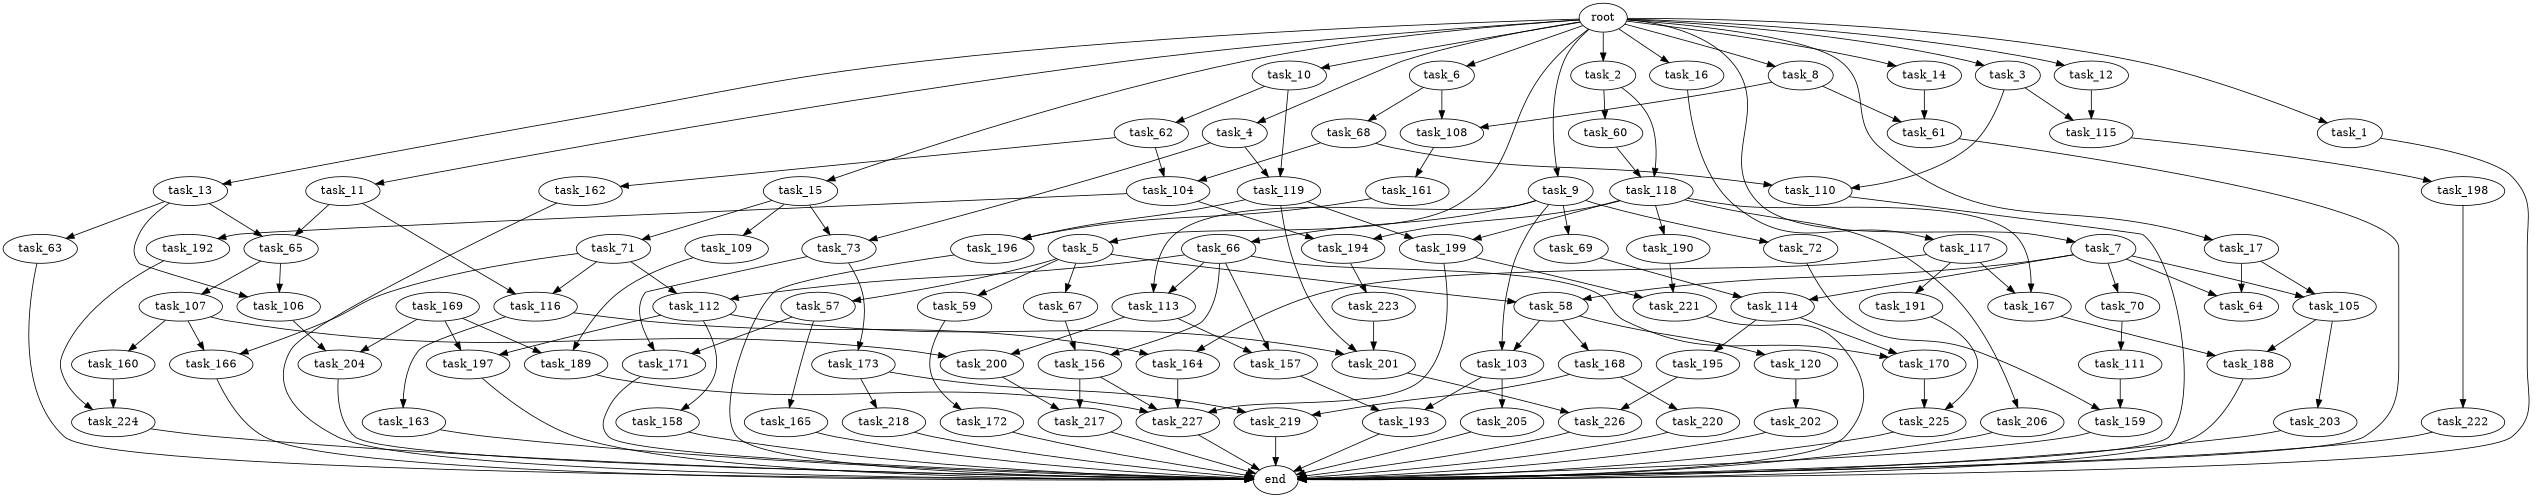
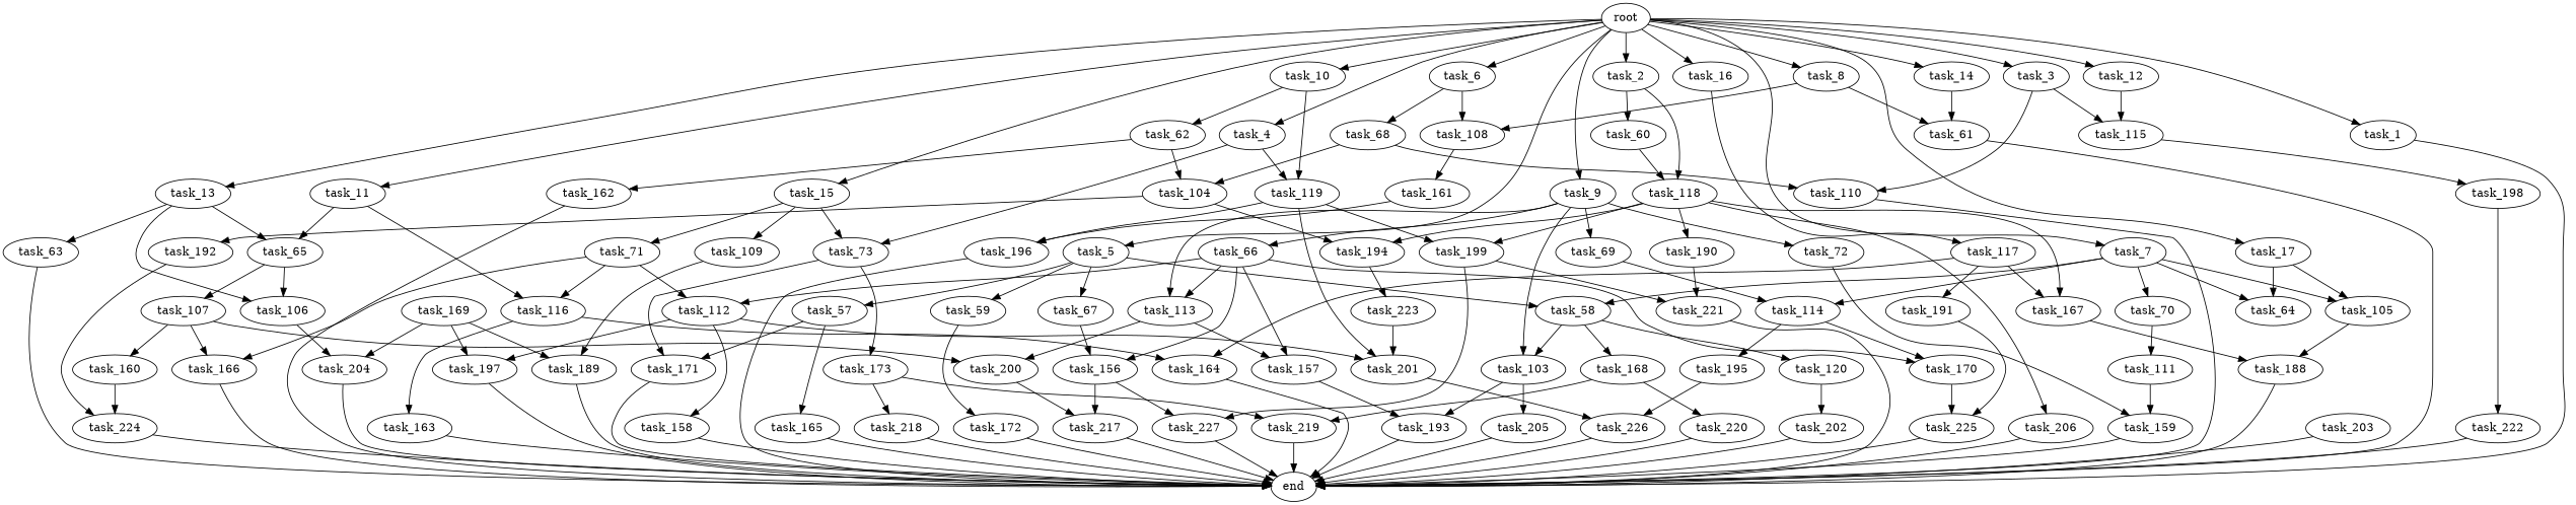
  digraph {
    task_104
    task_192
    task_194
    task_224
    task_223
    task_171
    end
    task_195
    task_226
    task_160
    task_17
    task_64
    task_105
    task_188
    task_203
    task_190
    task_221
    task_219
    task_202
    task_217
    task_112
    task_197
    task_158
    task_201
    task_69
    task_114
    task_170
    task_11
    task_65
    task_116
    task_107
    task_106
    task_164
    task_163
    task_109
    task_189
    task_199
    task_227
    task_73
    task_173
    task_218
    task_59
    task_172
    task_7
    task_58
    task_70
    task_103
    task_120
    task_168
    task_111
    task_113
    task_157
    task_200
    task_193
    task_67
    task_156
    task_205
    task_115
    task_198
    task_222
    task_206
    task_63
    task_61
    task_166
    task_72
    task_159
    task_196
    task_118
    task_167
    task_3
    task_110
    task_225
    task_57
    task_165
    task_14
    task_62
    task_162
    task_119
    task_108
    task_161
    task_9
    task_66
    task_220
    task_8
    root
    task_4
    task_13
    task_5
    task_6
    task_16
    task_15
    task_10
    task_1
    task_2
    task_12
    task_68
    task_117
    task_71
    task_60
    task_169
    task_204
    task_191
    task_104 -> task_192
    task_104 -> task_194
    task_192 -> task_224
    task_194 -> task_223
    task_224 -> end
    task_223 -> task_201
    task_171 -> end
    task_195 -> task_226
    task_226 -> end
    task_160 -> task_224
    task_17 -> task_64
    task_17 -> task_105
    task_105 -> task_188
-   task_105 -> task_203
    task_188 -> end
    task_203 -> end
    task_190 -> task_221
    task_221 -> end
    task_219 -> end
    task_202 -> end
    task_217 -> end
    task_112 -> task_197
    task_112 -> task_158
    task_112 -> task_201
    task_197 -> end
    task_158 -> end
    task_201 -> task_226
    task_69 -> task_114
    task_114 -> task_195
    task_114 -> task_170
    task_170 -> task_225
    task_11 -> task_65
    task_11 -> task_116
    task_65 -> task_107
    task_65 -> task_106
    task_116 -> task_164
    task_116 -> task_163
    task_107 -> task_160
    task_107 -> task_200
    task_107 -> task_166
    task_106 -> task_204
-   task_164 -> task_227
+   task_164 -> end
    task_163 -> end
    task_109 -> task_189
-   task_189 -> task_227
+   task_189 -> end
    task_199 -> task_221
    task_199 -> task_227
    task_227 -> end
    task_73 -> task_171
    task_73 -> task_173
    task_173 -> task_219
    task_173 -> task_218
    task_218 -> end
    task_59 -> task_172
    task_172 -> end
    task_7 -> task_64
    task_7 -> task_105
    task_7 -> task_114
    task_7 -> task_58
    task_7 -> task_70
    task_58 -> task_103
    task_58 -> task_120
    task_58 -> task_168
    task_70 -> task_111
    task_103 -> task_193
    task_103 -> task_205
    task_120 -> task_202
    task_168 -> task_219
    task_168 -> task_220
    task_111 -> task_159
    task_113 -> task_157
    task_113 -> task_200
    task_157 -> task_193
    task_200 -> task_217
    task_193 -> end
    task_67 -> task_156
    task_156 -> task_217
    task_156 -> task_227
    task_205 -> end
    task_115 -> task_198
    task_198 -> task_222
    task_222 -> end
    task_206 -> end
    task_63 -> end
    task_61 -> end
    task_166 -> end
    task_72 -> task_159
    task_159 -> end
    task_196 -> end
    task_118 -> task_194
    task_118 -> task_190
    task_118 -> task_199
    task_118 -> task_206
    task_118 -> task_167
    task_167 -> task_188
    task_3 -> task_115
    task_3 -> task_110
    task_110 -> end
    task_225 -> end
    task_57 -> task_171
    task_57 -> task_165
    task_165 -> end
    task_14 -> task_61
    task_62 -> task_104
    task_62 -> task_162
    task_162 -> end
    task_119 -> task_201
    task_119 -> task_199
    task_119 -> task_196
    task_108 -> task_161
    task_161 -> task_196
    task_9 -> task_69
    task_9 -> task_103
    task_9 -> task_113
    task_9 -> task_72
    task_9 -> task_66
    task_66 -> task_112
    task_66 -> task_170
    task_66 -> task_113
    task_66 -> task_157
    task_66 -> task_156
    task_220 -> end
    task_8 -> task_61
    task_8 -> task_108
    root -> task_17
    root -> task_11
    root -> task_7
    root -> task_3
    root -> task_14
    root -> task_9
    root -> task_8
    root -> task_4
    root -> task_13
    root -> task_5
    root -> task_6
    root -> task_16
    root -> task_15
    root -> task_10
    root -> task_1
    root -> task_2
    root -> task_12
    task_4 -> task_73
    task_4 -> task_119
    task_13 -> task_65
    task_13 -> task_106
    task_13 -> task_63
    task_5 -> task_59
    task_5 -> task_58
    task_5 -> task_67
    task_5 -> task_57
    task_6 -> task_108
    task_6 -> task_68
    task_16 -> task_117
    task_15 -> task_109
    task_15 -> task_73
    task_15 -> task_71
    task_10 -> task_62
    task_10 -> task_119
    task_1 -> end
    task_2 -> task_118
    task_2 -> task_60
    task_12 -> task_115
    task_68 -> task_104
    task_68 -> task_110
    task_117 -> task_164
    task_117 -> task_167
    task_117 -> task_191
    task_71 -> task_112
    task_71 -> task_116
    task_71 -> task_166
    task_60 -> task_118
    task_169 -> task_197
    task_169 -> task_189
    task_169 -> task_204
    task_204 -> end
    task_191 -> task_225
  }
